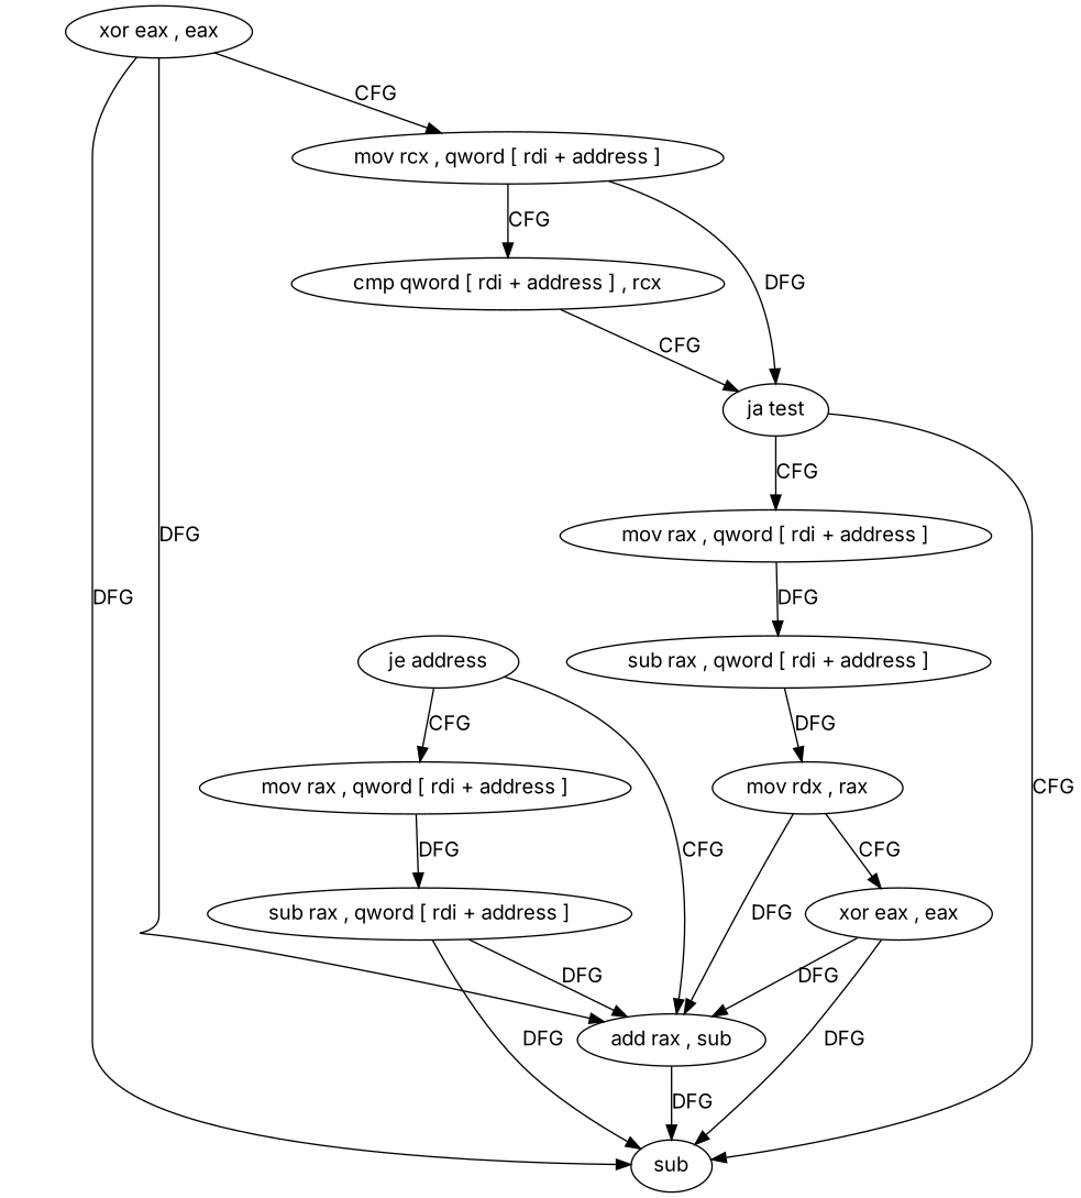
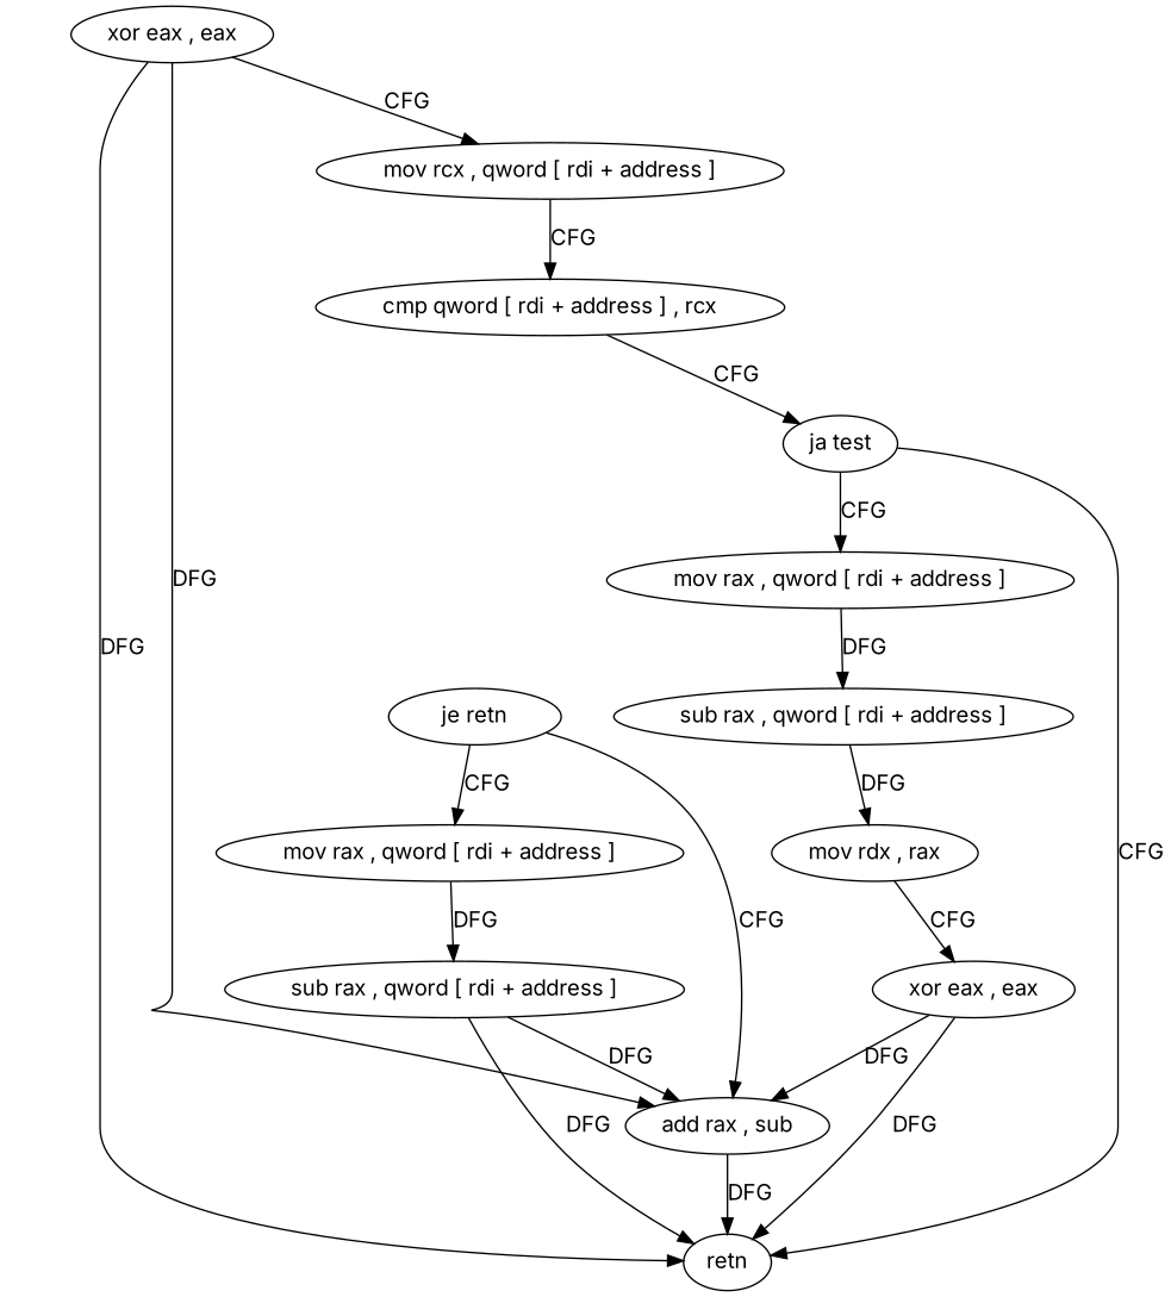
  digraph {
    fontname=Inter
    node [fontname=Inter]
    edge [fontname=Inter]
    n1 [label="xor eax , eax"]
    n2 [label="mov rcx , qword [ rdi + address ]"]
-   n3 [label=sub]
+   n3 [label=retn]
    n4 [label="add rax , sub"]
    n5 [label="cmp qword [ rdi + address ] , rcx"]
    n6 [label="ja test"]
    n7 [label="mov rax , qword [ rdi + address ]"]
    n8 [label="sub rax , qword [ rdi + address ]"]
    n9 [label="mov rdx , rax"]
    n10 [label="xor eax , eax"]
-   n11 [label="je address"]
+   n11 [label="je retn"]
    n12 [label="mov rax , qword [ rdi + address ]"]
    n13 [label="sub rax , qword [ rdi + address ]"]
    n1 -> n2 [label=CFG]
    n1 -> n3 [label=DFG]
    n1 -> n4 [label=DFG]
    n2 -> n5 [label=CFG]
-   n2 -> n6 [label=DFG]
    n4 -> n3 [label=DFG]
    n5 -> n6 [label=CFG]
    n6 -> n3 [label=CFG]
    n6 -> n7 [label=CFG]
    n7 -> n8 [label=DFG]
    n8 -> n9 [label=DFG]
-   n9 -> n4 [label=DFG]
    n9 -> n10 [label=CFG]
    n10 -> n3 [label=DFG]
    n10 -> n4 [label=DFG]
    n11 -> n4 [label=CFG]
    n11 -> n12 [label=CFG]
    n12 -> n13 [label=DFG]
    n13 -> n3 [label=DFG]
    n13 -> n4 [label=DFG]
  }
